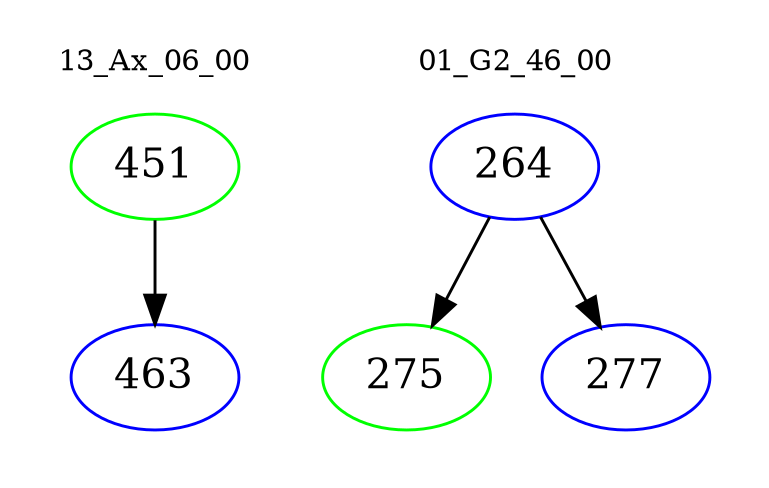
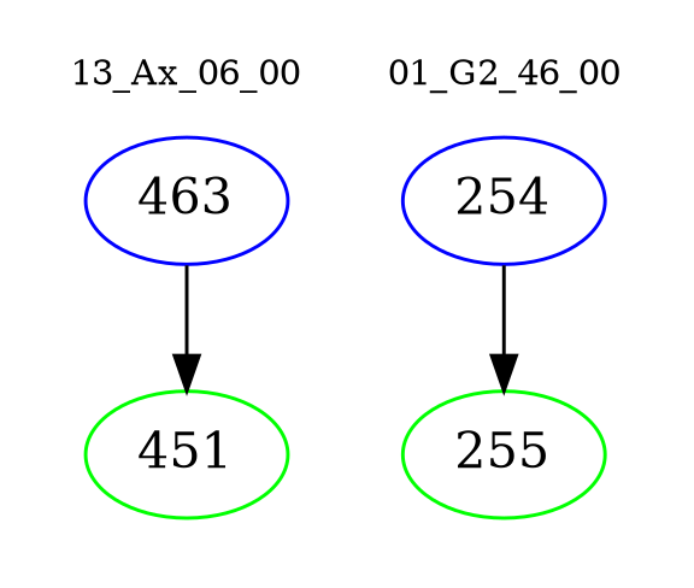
  digraph {
    node [color=blue]
    edge [color=black]
    n1 [label=463]
    n2 [color=green label=451]
-   n3 [label=264]
-   n4 [color=green label=275]
-   n5 [label=277]
+   n3 [label=254]
+   n4 [color=green label=255]
    subgraph cluster_1 {
      color=white
      fontsize=10
      label="13_Ax_06_00"
      n1
      n2
    }
    subgraph cluster_2 {
      color=white
      fontsize=10
      label="01_G2_46_00"
      n3
      n4
-     n5
    }
-   n2 -> n1
+   n1 -> n2
    n3 -> n4
-   n3 -> n5
  }
